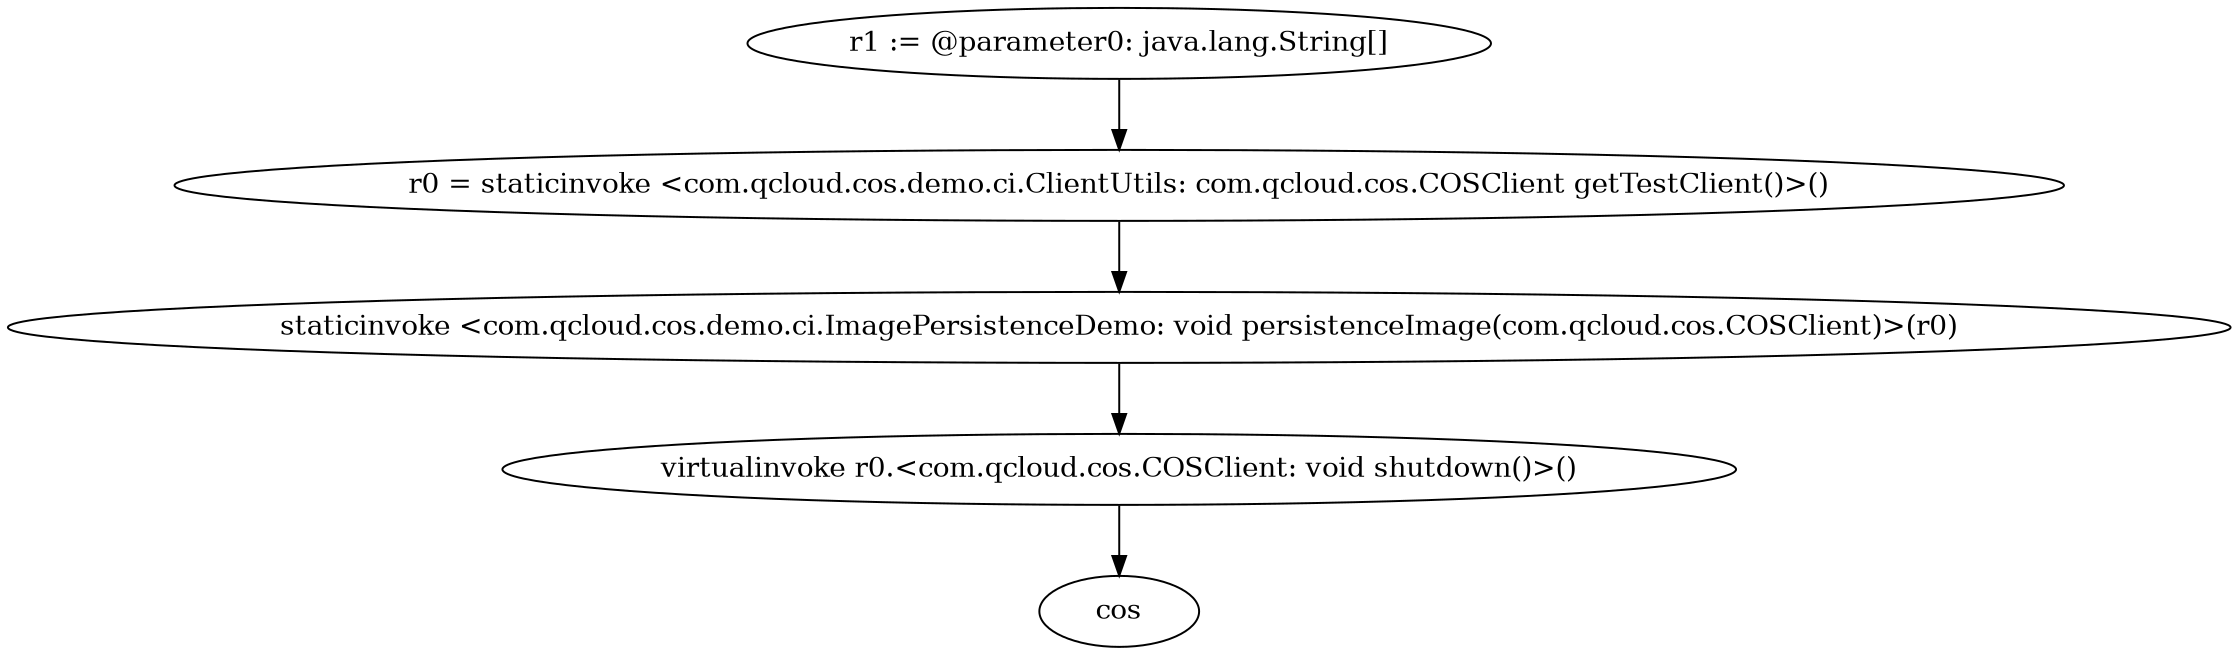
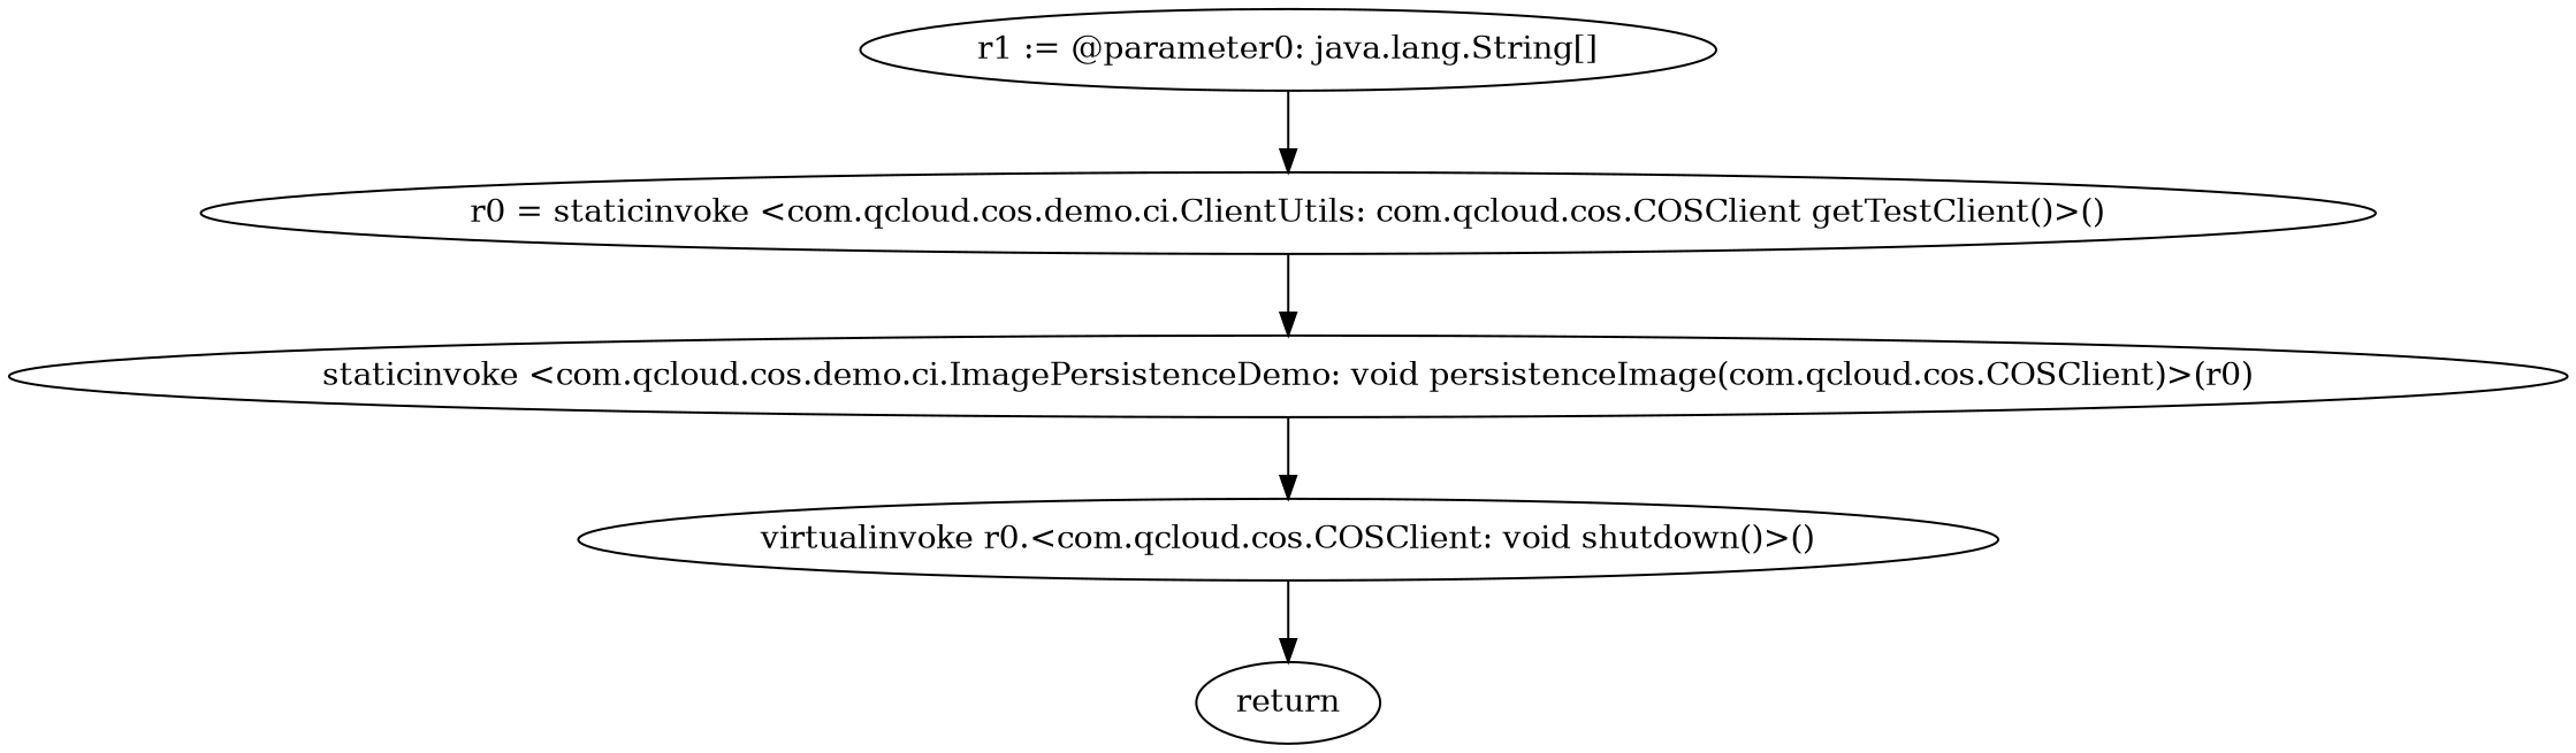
  digraph {
    "r1 := @parameter0: java.lang.String[]"
    "r0 = staticinvoke <com.qcloud.cos.demo.ci.ClientUtils: com.qcloud.cos.COSClient getTestClient()>()"
    "staticinvoke <com.qcloud.cos.demo.ci.ImagePersistenceDemo: void persistenceImage(com.qcloud.cos.COSClient)>(r0)"
    "virtualinvoke r0.<com.qcloud.cos.COSClient: void shutdown()>()"
-   return [label=cos]
+   return
    "r1 := @parameter0: java.lang.String[]" -> "r0 = staticinvoke <com.qcloud.cos.demo.ci.ClientUtils: com.qcloud.cos.COSClient getTestClient()>()"
    "r0 = staticinvoke <com.qcloud.cos.demo.ci.ClientUtils: com.qcloud.cos.COSClient getTestClient()>()" -> "staticinvoke <com.qcloud.cos.demo.ci.ImagePersistenceDemo: void persistenceImage(com.qcloud.cos.COSClient)>(r0)"
    "staticinvoke <com.qcloud.cos.demo.ci.ImagePersistenceDemo: void persistenceImage(com.qcloud.cos.COSClient)>(r0)" -> "virtualinvoke r0.<com.qcloud.cos.COSClient: void shutdown()>()"
    "virtualinvoke r0.<com.qcloud.cos.COSClient: void shutdown()>()" -> return
  }
